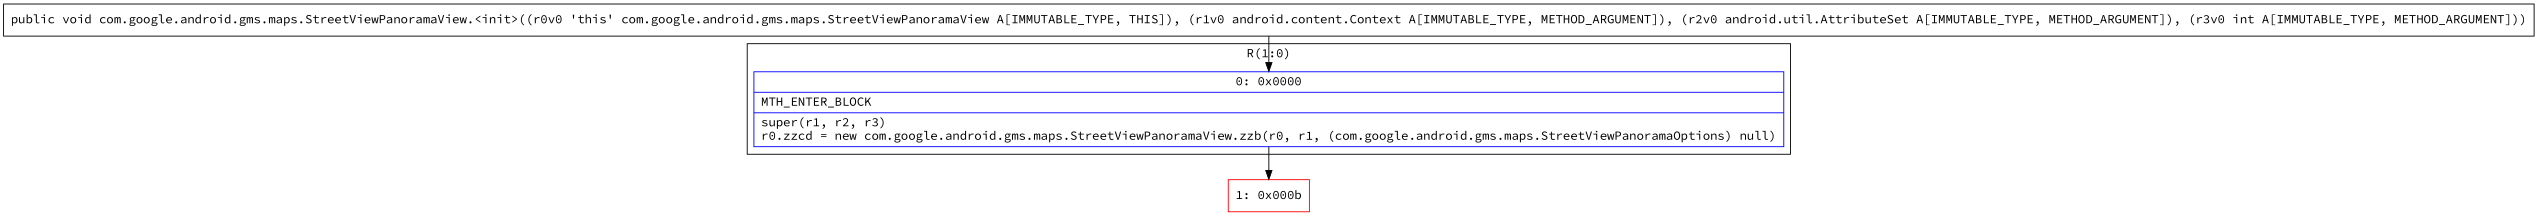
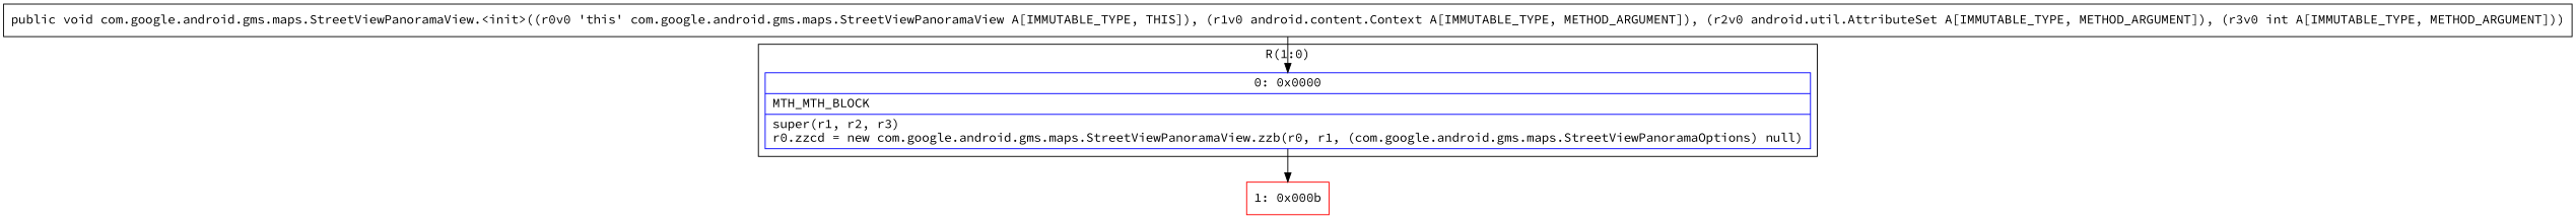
  digraph {
    fontname="Source Code Pro"
    node [shape=record fontname="Source Code Pro"]
    edge [fontname="Source Code Pro"]
-   n1 [color=blue label="{0\:\ 0x0000|MTH_ENTER_BLOCK\l|super(r1, r2, r3)\lr0.zzcd = new com.google.android.gms.maps.StreetViewPanoramaView.zzb(r0, r1, (com.google.android.gms.maps.StreetViewPanoramaOptions) null)\l}"]
+   n1 [color=blue label="{0\:\ 0x0000|MTH_MTH_BLOCK\l|super(r1, r2, r3)\lr0.zzcd = new com.google.android.gms.maps.StreetViewPanoramaView.zzb(r0, r1, (com.google.android.gms.maps.StreetViewPanoramaOptions) null)\l}"]
    n2 [color=red label="{1\:\ 0x000b}"]
    n3 [label="{public void com.google.android.gms.maps.StreetViewPanoramaView.\<init\>((r0v0 'this' com.google.android.gms.maps.StreetViewPanoramaView A[IMMUTABLE_TYPE, THIS]), (r1v0 android.content.Context A[IMMUTABLE_TYPE, METHOD_ARGUMENT]), (r2v0 android.util.AttributeSet A[IMMUTABLE_TYPE, METHOD_ARGUMENT]), (r3v0 int A[IMMUTABLE_TYPE, METHOD_ARGUMENT])) }"]
    subgraph cluster_1 {
      label="R(1:0)"
      n1
    }
    n1 -> n2
    n3 -> n1
  }
